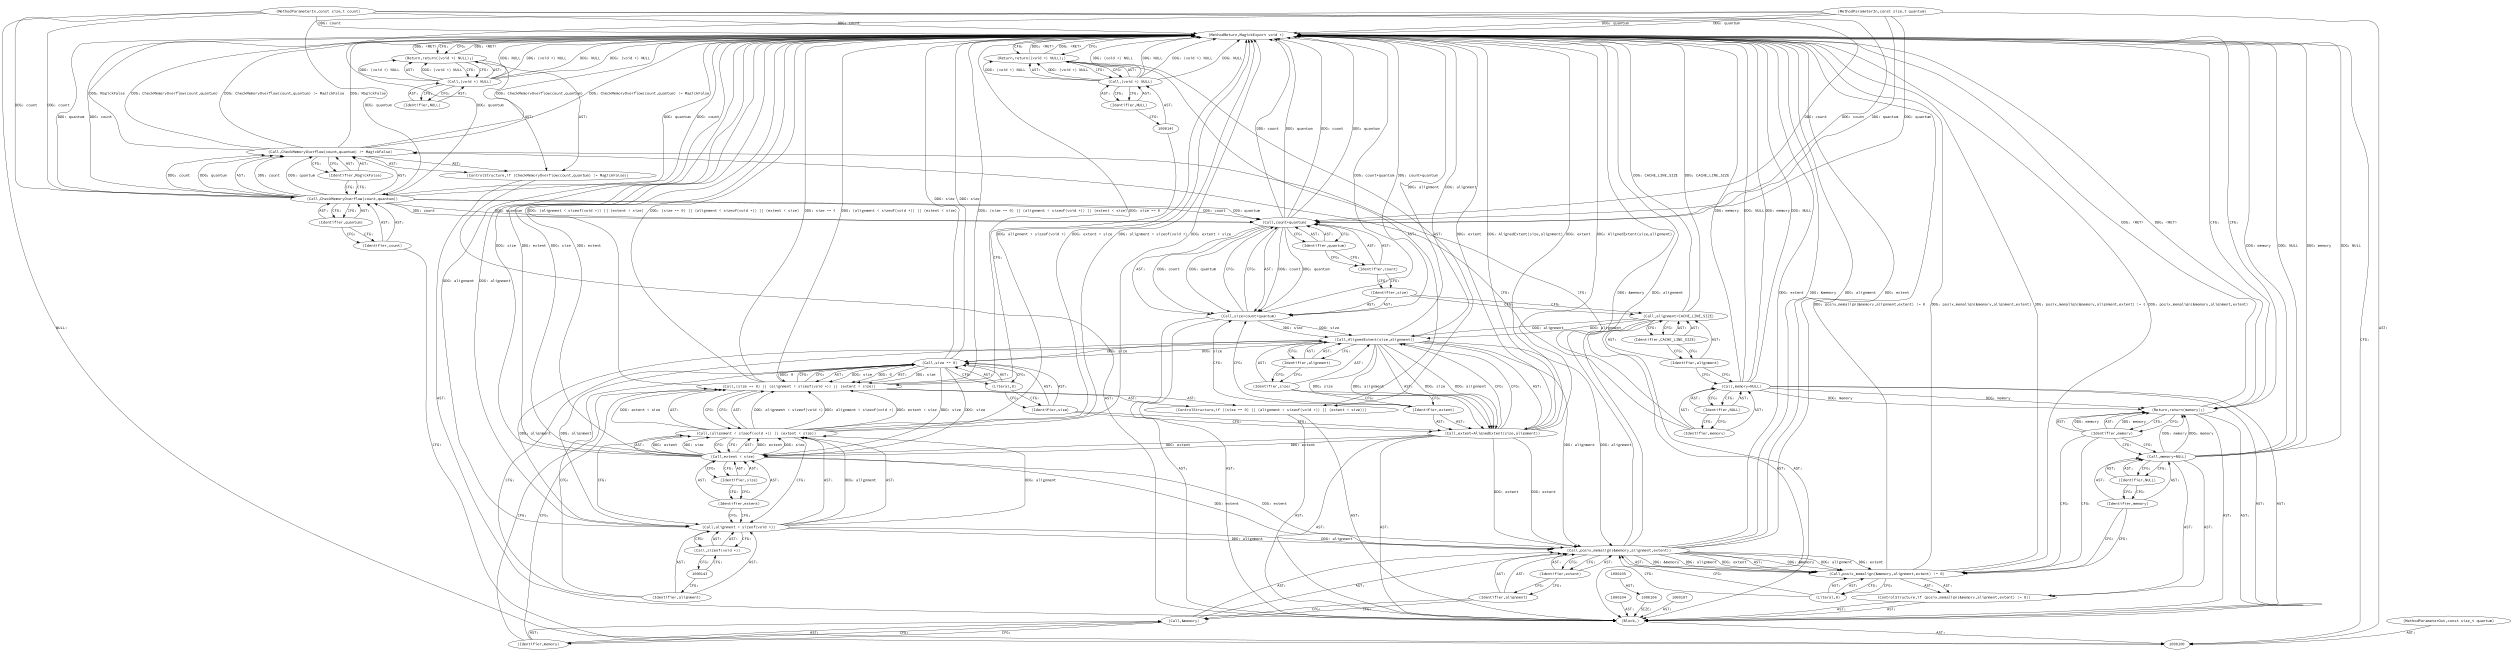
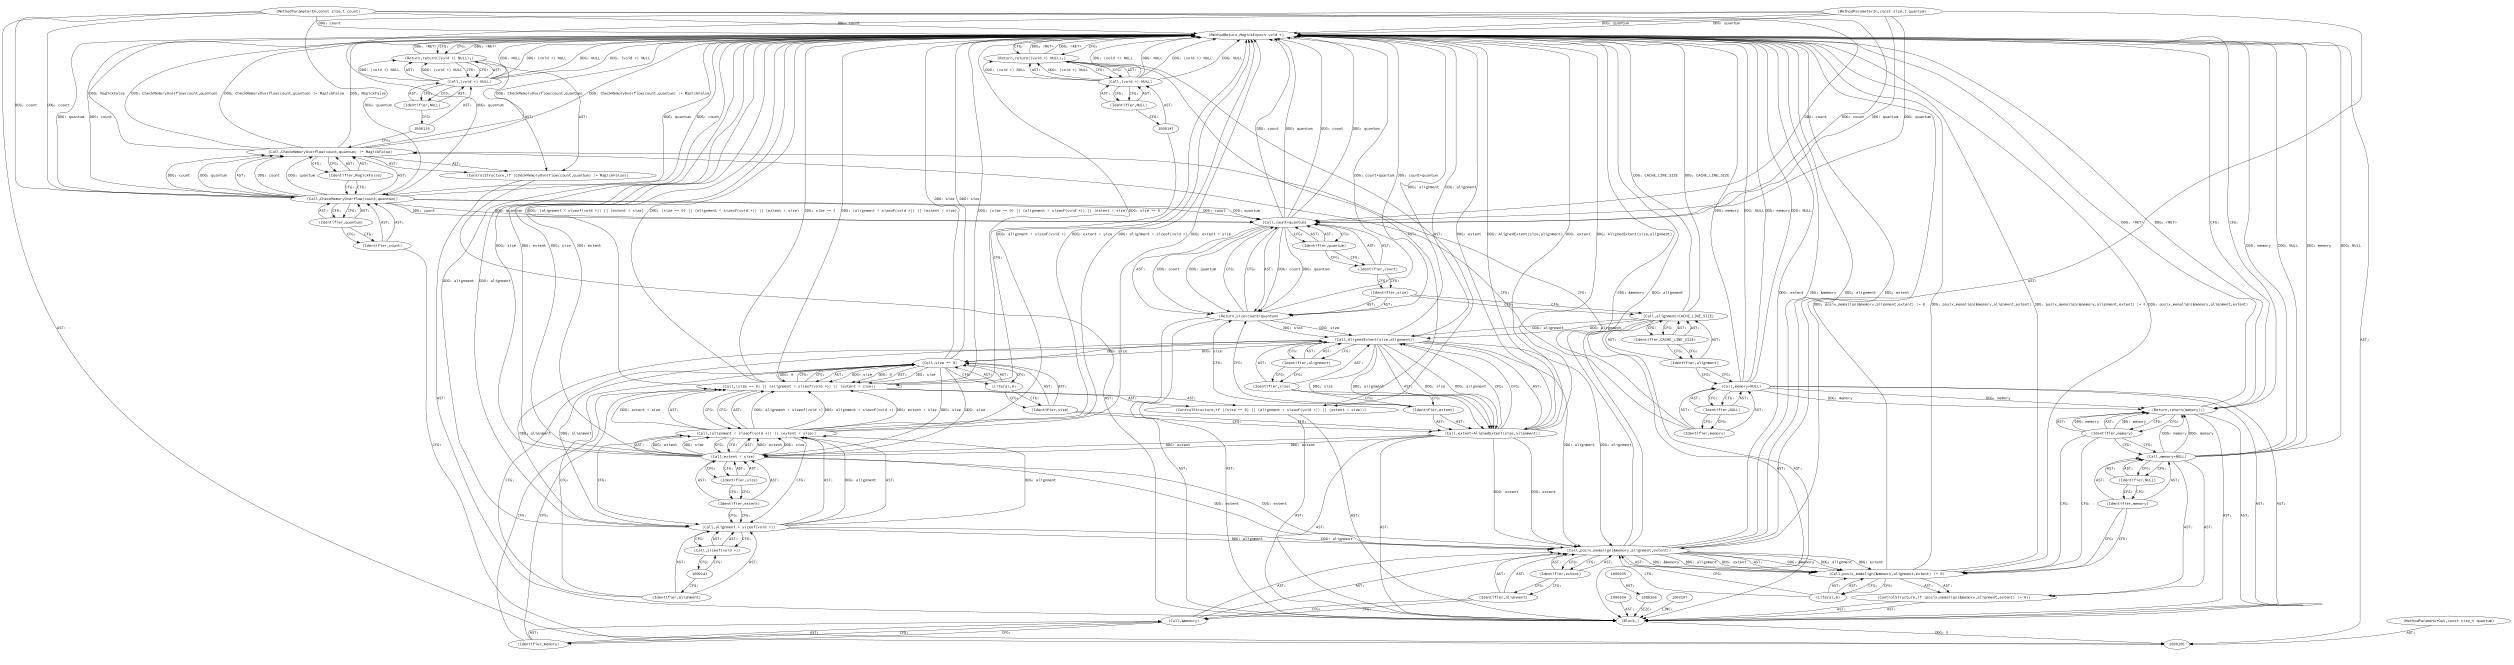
  digraph {
    fontname="Source Code Pro"
    node [fontname="Source Code Pro"]
    edge [fontname="Source Code Pro"]
    n1 [label="(MethodReturn,MagickExport void *)"]
    n2 [label="(Return,return((void *) NULL);)"]
    n3 [label="(Return,return((void *) NULL);)"]
    n4 [label="(Return,return(memory);)"]
    1000100
    n6 [label="(ControlStructure,if (CheckMemoryOverflow(count,quantum) != MagickFalse))"]
    n7 [label="(Call,(void *) NULL)"]
    n8 [label="(ControlStructure,if ((size == 0) || (alignment < sizeof(void *)) || (extent < size)))"]
    n9 [label="(Call,(void *) NULL)"]
    n10 [label="(Block,)"]
    n11 [label="(Identifier,memory)"]
    n12 [label="(MethodParameterIn,const size_t count)"]
    n13 [label="(Call,CheckMemoryOverflow(count,quantum))"]
    n14 [label="(Call,count*quantum)"]
    n15 [label="(Identifier,quantum)"]
    n16 [label="(Call,CheckMemoryOverflow(count,quantum) != MagickFalse)"]
    n17 [label="(Identifier,quantum)"]
-   n18 [label="(Call,size=count*quantum)"]
+   n18 [label="(Return,size=count*quantum)"]
    n19 [label="(MethodParameterIn,const size_t quantum)"]
    n20 [label="(MethodParameterOut,const size_t quantum)"]
    n21 [label="(Identifier,count)"]
    n22 [label="(Identifier,MagickFalse)"]
    n23 [label="(Identifier,NULL)"]
+   1000116
    n25 [label="(Identifier,NULL)"]
    n26 [label="(Call,memory=NULL)"]
    n27 [label="(Identifier,memory)"]
    n28 [label="(Identifier,CACHE_LINE_SIZE)"]
    n29 [label="(Call,alignment=CACHE_LINE_SIZE)"]
    n30 [label="(Identifier,alignment)"]
    n31 [label="(Call,AlignedExtent(size,alignment))"]
    n32 [label="(Call,extent=AlignedExtent(size,alignment))"]
    n33 [label="(Call,posix_memalign(&memory,alignment,extent))"]
    n34 [label="(Identifier,alignment)"]
    n35 [label="(Call,alignment < sizeof(void *))"]
    n36 [label="(Call,size == 0)"]
    n37 [label="(Identifier,count)"]
    n38 [label="(Identifier,size)"]
    n39 [label="(Call,extent < size)"]
    n40 [label="(Call,(alignment < sizeof(void *)) || (extent < size))"]
    n41 [label="(Identifier,size)"]
    n42 [label="(Identifier,extent)"]
    n43 [label="(Call,posix_memalign(&memory,alignment,extent) != 0)"]
    n44 [label="(Identifier,extent)"]
    n45 [label="(Identifier,size)"]
    n46 [label="(Call,sizeof(void *))"]
    n47 [label="(Literal,0)"]
    n48 [label="(Call,(size == 0) || (alignment < sizeof(void *)) || (extent < size))"]
    n49 [label="(Identifier,size)"]
    1000143
    n51 [label="(Identifier,alignment)"]
    n52 [label="(Identifier,extent)"]
    n53 [label="(Identifier,NULL)"]
    1000149
    n55 [label="(ControlStructure,if (posix_memalign(&memory,alignment,extent) != 0))"]
    n56 [label="(Call,&memory)"]
    n57 [label="(Identifier,memory)"]
    n58 [label="(Identifier,alignment)"]
    n59 [label="(Literal,0)"]
    n60 [label="(Identifier,NULL)"]
    n61 [label="(Call,memory=NULL)"]
    n62 [label="(Identifier,memory)"]
    1000104
    1000105
    1000106
    1000107
    n1 -> n2 [label="CFG: "]
    n1 -> n2 [label="CFG: "]
    n1 -> n3 [label="CFG: "]
    n1 -> n3 [label="CFG: "]
    n1 -> n4 [label="CFG: "]
    n1 -> n4 [label="CFG: "]
-   n1 -> 1000100 [label="CFG: "]
+   n1 -> 1000100 [label="AST: "]
    n2 -> n1 [label="DDG: <RET>"]
    n2 -> n1 [label="DDG: <RET>"]
    n2 -> n6 [label="AST: "]
    n2 -> n6 [label="AST: "]
    n2 -> n7 [label="CFG: "]
    n2 -> n7 [label="CFG: "]
    n3 -> n1 [label="DDG: <RET>"]
    n3 -> n1 [label="DDG: <RET>"]
    n3 -> n8 [label="AST: "]
    n3 -> n8 [label="AST: "]
    n3 -> n9 [label="CFG: "]
    n3 -> n9 [label="CFG: "]
    n4 -> n1 [label="DDG: <RET>"]
    n4 -> n1 [label="DDG: <RET>"]
    n4 -> n10 [label="AST: "]
    n4 -> n10 [label="AST: "]
    n4 -> n11 [label="CFG: "]
    n4 -> n11 [label="CFG: "]
    n6 -> n10 [label="AST: "]
    n6 -> n10 [label="AST: "]
    n7 -> n1 [label="DDG: NULL"]
    n7 -> n1 [label="DDG: (void *) NULL"]
    n7 -> n1 [label="DDG: NULL"]
    n7 -> n1 [label="DDG: (void *) NULL"]
    n7 -> n2 [label="AST: "]
    n7 -> n2 [label="DDG: (void *) NULL"]
    n7 -> n2 [label="AST: "]
    n7 -> n2 [label="DDG: (void *) NULL"]
    n7 -> n23 [label="CFG: "]
    n7 -> n23 [label="CFG: "]
    n8 -> n10 [label="AST: "]
    n8 -> n10 [label="AST: "]
    n9 -> n1 [label="DDG: (void *) NULL"]
    n9 -> n1 [label="DDG: NULL"]
    n9 -> n1 [label="DDG: (void *) NULL"]
    n9 -> n1 [label="DDG: NULL"]
    n9 -> n3 [label="AST: "]
    n9 -> n3 [label="DDG: (void *) NULL"]
    n9 -> n3 [label="AST: "]
    n9 -> n3 [label="DDG: (void *) NULL"]
    n9 -> n53 [label="CFG: "]
    n9 -> n53 [label="CFG: "]
-   n10 -> 1000100 [label="AST: "]
+   n10 -> 1000100 [label="DDG: 0"]
    n11 -> n4 [label="AST: "]
    n11 -> n4 [label="DDG: memory"]
    n11 -> n4 [label="AST: "]
    n11 -> n4 [label="DDG: memory"]
    n11 -> n43 [label="CFG: "]
    n11 -> n43 [label="CFG: "]
    n11 -> n61 [label="CFG: "]
    n11 -> n61 [label="CFG: "]
    n12 -> n1 [label="DDG: count"]
    n12 -> n1 [label="DDG: count"]
-   n12 -> 1000100 [label="NULL: "]
+   n12 -> 1000100 [label="AST: "]
    n12 -> n13 [label="DDG: count"]
    n12 -> n13 [label="DDG: count"]
    n12 -> n14 [label="DDG: count"]
    n12 -> n14 [label="DDG: count"]
    n13 -> n1 [label="DDG: quantum"]
    n13 -> n1 [label="DDG: count"]
    n13 -> n1 [label="DDG: quantum"]
    n13 -> n1 [label="DDG: count"]
    n13 -> n14 [label="DDG: count"]
    n13 -> n14 [label="DDG: quantum"]
    n13 -> n14 [label="DDG: count"]
    n13 -> n14 [label="DDG: quantum"]
    n13 -> n15 [label="CFG: "]
    n13 -> n15 [label="CFG: "]
    n13 -> n16 [label="AST: "]
    n13 -> n16 [label="DDG: count"]
    n13 -> n16 [label="DDG: quantum"]
    n13 -> n16 [label="AST: "]
    n13 -> n16 [label="DDG: count"]
    n13 -> n16 [label="DDG: quantum"]
    n14 -> n1 [label="DDG: count"]
    n14 -> n1 [label="DDG: quantum"]
    n14 -> n1 [label="DDG: count"]
    n14 -> n1 [label="DDG: quantum"]
    n14 -> n17 [label="CFG: "]
    n14 -> n17 [label="CFG: "]
    n14 -> n18 [label="AST: "]
    n14 -> n18 [label="DDG: count"]
    n14 -> n18 [label="DDG: quantum"]
    n14 -> n18 [label="AST: "]
    n14 -> n18 [label="DDG: count"]
    n14 -> n18 [label="DDG: quantum"]
    n15 -> n13 [label="AST: "]
    n15 -> n13 [label="AST: "]
    n15 -> n21 [label="CFG: "]
    n15 -> n21 [label="CFG: "]
    n16 -> n1 [label="DDG: MagickFalse"]
    n16 -> n1 [label="DDG: CheckMemoryOverflow(count,quantum)"]
    n16 -> n1 [label="DDG: CheckMemoryOverflow(count,quantum) != MagickFalse"]
    n16 -> n1 [label="DDG: MagickFalse"]
    n16 -> n1 [label="DDG: CheckMemoryOverflow(count,quantum)"]
    n16 -> n1 [label="DDG: CheckMemoryOverflow(count,quantum) != MagickFalse"]
    n16 -> n6 [label="AST: "]
    n16 -> n6 [label="AST: "]
    n16 -> n22 [label="CFG: "]
    n16 -> n22 [label="CFG: "]
    n17 -> n14 [label="AST: "]
    n17 -> n14 [label="AST: "]
    n17 -> n37 [label="CFG: "]
    n17 -> n37 [label="CFG: "]
    n18 -> n1 [label="DDG: count*quantum"]
    n18 -> n1 [label="DDG: count*quantum"]
    n18 -> n10 [label="AST: "]
    n18 -> n10 [label="AST: "]
    n18 -> n14 [label="CFG: "]
    n18 -> n14 [label="CFG: "]
    n18 -> n31 [label="DDG: size"]
    n18 -> n31 [label="DDG: size"]
    n19 -> n1 [label="DDG: quantum"]
    n19 -> n1 [label="DDG: quantum"]
-   n19 -> 1000100 [label="AST: "]
+   n19 -> n33 [label="AST: "]
    n19 -> n13 [label="DDG: quantum"]
    n19 -> n13 [label="DDG: quantum"]
    n19 -> n14 [label="DDG: quantum"]
    n19 -> n14 [label="DDG: quantum"]
    n20 -> 1000100 [label="AST: "]
    n21 -> 1000100 [label="CFG: "]
    n21 -> n13 [label="AST: "]
    n21 -> n13 [label="AST: "]
    n22 -> n13 [label="CFG: "]
    n22 -> n13 [label="CFG: "]
    n22 -> n16 [label="AST: "]
    n22 -> n16 [label="AST: "]
    n23 -> n7 [label="AST: "]
    n23 -> n7 [label="AST: "]
+   n23 -> 1000116 [label="CFG: "]
+   1000116 -> n7 [label="AST: "]
+   1000116 -> n16 [label="CFG: "]
    n25 -> n26 [label="AST: "]
    n25 -> n26 [label="AST: "]
    n25 -> n27 [label="CFG: "]
    n25 -> n27 [label="CFG: "]
    n26 -> n1 [label="DDG: memory"]
    n26 -> n1 [label="DDG: NULL"]
    n26 -> n1 [label="DDG: memory"]
    n26 -> n1 [label="DDG: NULL"]
    n26 -> n4 [label="DDG: memory"]
    n26 -> n4 [label="DDG: memory"]
    n26 -> n10 [label="AST: "]
    n26 -> n10 [label="AST: "]
    n26 -> n25 [label="CFG: "]
    n26 -> n25 [label="CFG: "]
    n27 -> n16 [label="CFG: "]
    n27 -> n16 [label="CFG: "]
    n27 -> n26 [label="AST: "]
    n27 -> n26 [label="AST: "]
    n28 -> n29 [label="AST: "]
    n28 -> n29 [label="AST: "]
    n28 -> n30 [label="CFG: "]
    n28 -> n30 [label="CFG: "]
    n29 -> n1 [label="DDG: CACHE_LINE_SIZE"]
    n29 -> n1 [label="DDG: CACHE_LINE_SIZE"]
    n29 -> n10 [label="AST: "]
    n29 -> n10 [label="AST: "]
    n29 -> n28 [label="CFG: "]
    n29 -> n28 [label="CFG: "]
    n29 -> n31 [label="DDG: alignment"]
    n29 -> n31 [label="DDG: alignment"]
    n30 -> n26 [label="CFG: "]
    n30 -> n26 [label="CFG: "]
    n30 -> n29 [label="AST: "]
    n30 -> n29 [label="AST: "]
    n31 -> n1 [label="DDG: alignment"]
    n31 -> n1 [label="DDG: alignment"]
    n31 -> n32 [label="AST: "]
    n31 -> n32 [label="DDG: size"]
    n31 -> n32 [label="DDG: alignment"]
    n31 -> n32 [label="AST: "]
    n31 -> n32 [label="DDG: size"]
    n31 -> n32 [label="DDG: alignment"]
    n31 -> n33 [label="DDG: alignment"]
    n31 -> n33 [label="DDG: alignment"]
    n31 -> n34 [label="CFG: "]
    n31 -> n34 [label="CFG: "]
    n31 -> n35 [label="DDG: alignment"]
    n31 -> n35 [label="DDG: alignment"]
    n31 -> n36 [label="DDG: size"]
    n31 -> n36 [label="DDG: size"]
    n32 -> n1 [label="DDG: extent"]
    n32 -> n1 [label="DDG: AlignedExtent(size,alignment)"]
    n32 -> n1 [label="DDG: extent"]
    n32 -> n1 [label="DDG: AlignedExtent(size,alignment)"]
    n32 -> n10 [label="AST: "]
    n32 -> n10 [label="AST: "]
    n32 -> n31 [label="CFG: "]
    n32 -> n31 [label="CFG: "]
    n32 -> n33 [label="DDG: extent"]
    n32 -> n33 [label="DDG: extent"]
    n32 -> n39 [label="DDG: extent"]
    n32 -> n39 [label="DDG: extent"]
    n33 -> n1 [label="DDG: extent"]
    n33 -> n1 [label="DDG: &memory"]
    n33 -> n1 [label="DDG: alignment"]
    n33 -> n1 [label="DDG: extent"]
    n33 -> n1 [label="DDG: &memory"]
    n33 -> n1 [label="DDG: alignment"]
    n33 -> n42 [label="CFG: "]
    n33 -> n42 [label="CFG: "]
    n33 -> n43 [label="AST: "]
    n33 -> n43 [label="DDG: &memory"]
    n33 -> n43 [label="DDG: alignment"]
    n33 -> n43 [label="DDG: extent"]
    n33 -> n43 [label="AST: "]
    n33 -> n43 [label="DDG: &memory"]
    n33 -> n43 [label="DDG: alignment"]
    n33 -> n43 [label="DDG: extent"]
    n34 -> n31 [label="AST: "]
    n34 -> n31 [label="AST: "]
    n34 -> n45 [label="CFG: "]
    n34 -> n45 [label="CFG: "]
    n35 -> n1 [label="DDG: alignment"]
    n35 -> n1 [label="DDG: alignment"]
    n35 -> n33 [label="DDG: alignment"]
    n35 -> n33 [label="DDG: alignment"]
    n35 -> n40 [label="AST: "]
    n35 -> n40 [label="DDG: alignment"]
    n35 -> n40 [label="AST: "]
    n35 -> n40 [label="DDG: alignment"]
    n35 -> n46 [label="CFG: "]
    n35 -> n46 [label="CFG: "]
    n36 -> n1 [label="DDG: size"]
    n36 -> n1 [label="DDG: size"]
    n36 -> n39 [label="DDG: size"]
    n36 -> n39 [label="DDG: size"]
    n36 -> n47 [label="CFG: "]
    n36 -> n47 [label="CFG: "]
    n36 -> n48 [label="AST: "]
    n36 -> n48 [label="DDG: size"]
    n36 -> n48 [label="DDG: 0"]
    n36 -> n48 [label="AST: "]
    n36 -> n48 [label="DDG: size"]
    n36 -> n48 [label="DDG: 0"]
    n37 -> n14 [label="AST: "]
    n37 -> n14 [label="AST: "]
    n37 -> n38 [label="CFG: "]
    n37 -> n38 [label="CFG: "]
    n38 -> n18 [label="AST: "]
    n38 -> n18 [label="AST: "]
    n38 -> n29 [label="CFG: "]
    n38 -> n29 [label="CFG: "]
    n39 -> n1 [label="DDG: size"]
    n39 -> n1 [label="DDG: extent"]
    n39 -> n1 [label="DDG: size"]
    n39 -> n1 [label="DDG: extent"]
    n39 -> n33 [label="DDG: extent"]
    n39 -> n33 [label="DDG: extent"]
    n39 -> n40 [label="AST: "]
    n39 -> n40 [label="DDG: extent"]
    n39 -> n40 [label="DDG: size"]
    n39 -> n40 [label="AST: "]
    n39 -> n40 [label="DDG: extent"]
    n39 -> n40 [label="DDG: size"]
    n39 -> n41 [label="CFG: "]
    n39 -> n41 [label="CFG: "]
    n40 -> n1 [label="DDG: alignment < sizeof(void *)"]
    n40 -> n1 [label="DDG: extent < size"]
    n40 -> n1 [label="DDG: alignment < sizeof(void *)"]
    n40 -> n1 [label="DDG: extent < size"]
    n40 -> n35 [label="CFG: "]
    n40 -> n35 [label="CFG: "]
    n40 -> n39 [label="CFG: "]
    n40 -> n39 [label="CFG: "]
    n40 -> n48 [label="AST: "]
    n40 -> n48 [label="DDG: alignment < sizeof(void *)"]
    n40 -> n48 [label="DDG: extent < size"]
    n40 -> n48 [label="AST: "]
    n40 -> n48 [label="DDG: alignment < sizeof(void *)"]
    n40 -> n48 [label="DDG: extent < size"]
    n41 -> n39 [label="AST: "]
    n41 -> n39 [label="AST: "]
    n41 -> n52 [label="CFG: "]
    n41 -> n52 [label="CFG: "]
    n42 -> n33 [label="AST: "]
    n42 -> n33 [label="AST: "]
    n42 -> n58 [label="CFG: "]
    n42 -> n58 [label="CFG: "]
    n43 -> n1 [label="DDG: posix_memalign(&memory,alignment,extent) != 0"]
    n43 -> n1 [label="DDG: posix_memalign(&memory,alignment,extent)"]
    n43 -> n1 [label="DDG: posix_memalign(&memory,alignment,extent) != 0"]
    n43 -> n1 [label="DDG: posix_memalign(&memory,alignment,extent)"]
    n43 -> n55 [label="AST: "]
    n43 -> n55 [label="AST: "]
    n43 -> n59 [label="CFG: "]
    n43 -> n59 [label="CFG: "]
    n44 -> n18 [label="CFG: "]
    n44 -> n18 [label="CFG: "]
    n44 -> n32 [label="AST: "]
    n44 -> n32 [label="AST: "]
    n45 -> n31 [label="AST: "]
    n45 -> n31 [label="AST: "]
    n45 -> n44 [label="CFG: "]
    n45 -> n44 [label="CFG: "]
    n46 -> n35 [label="AST: "]
    n46 -> n35 [label="AST: "]
    n46 -> 1000143 [label="CFG: "]
    n47 -> n36 [label="AST: "]
    n47 -> n36 [label="AST: "]
    n47 -> n49 [label="CFG: "]
    n47 -> n49 [label="CFG: "]
    n48 -> n1 [label="DDG: (alignment < sizeof(void *)) || (extent < size)"]
    n48 -> n1 [label="DDG: (size == 0) || (alignment < sizeof(void *)) || (extent < size)"]
    n48 -> n1 [label="DDG: size == 0"]
    n48 -> n1 [label="DDG: (alignment < sizeof(void *)) || (extent < size)"]
    n48 -> n1 [label="DDG: (size == 0) || (alignment < sizeof(void *)) || (extent < size)"]
    n48 -> n1 [label="DDG: size == 0"]
    n48 -> n8 [label="AST: "]
    n48 -> n8 [label="AST: "]
    n48 -> n36 [label="CFG: "]
    n48 -> n36 [label="CFG: "]
    n48 -> n40 [label="CFG: "]
    n48 -> n40 [label="CFG: "]
    n49 -> n32 [label="CFG: "]
    n49 -> n32 [label="CFG: "]
    n49 -> n36 [label="AST: "]
    n49 -> n36 [label="AST: "]
    1000143 -> n46 [label="CFG: "]
    1000143 -> n51 [label="CFG: "]
    n51 -> n35 [label="AST: "]
    n51 -> n35 [label="AST: "]
    n51 -> n36 [label="CFG: "]
    n51 -> n36 [label="CFG: "]
    n52 -> n35 [label="CFG: "]
    n52 -> n35 [label="CFG: "]
    n52 -> n39 [label="AST: "]
    n52 -> n39 [label="AST: "]
    n53 -> n9 [label="AST: "]
    n53 -> n9 [label="AST: "]
    n53 -> 1000149 [label="CFG: "]
    1000149 -> n9 [label="AST: "]
    1000149 -> n48 [label="CFG: "]
    n55 -> n10 [label="AST: "]
    n55 -> n10 [label="AST: "]
    n56 -> n33 [label="AST: "]
    n56 -> n33 [label="AST: "]
    n56 -> n57 [label="CFG: "]
    n56 -> n57 [label="CFG: "]
    n57 -> n48 [label="CFG: "]
    n57 -> n48 [label="CFG: "]
    n57 -> n56 [label="AST: "]
    n57 -> n56 [label="AST: "]
    n58 -> n33 [label="AST: "]
    n58 -> n33 [label="AST: "]
    n58 -> n56 [label="CFG: "]
    n58 -> n56 [label="CFG: "]
    n59 -> n33 [label="CFG: "]
    n59 -> n33 [label="CFG: "]
    n59 -> n43 [label="AST: "]
    n59 -> n43 [label="AST: "]
    n60 -> n61 [label="AST: "]
    n60 -> n61 [label="AST: "]
    n60 -> n62 [label="CFG: "]
    n60 -> n62 [label="CFG: "]
    n61 -> n1 [label="DDG: memory"]
    n61 -> n1 [label="DDG: NULL"]
    n61 -> n1 [label="DDG: memory"]
    n61 -> n1 [label="DDG: NULL"]
    n61 -> n4 [label="DDG: memory"]
    n61 -> n4 [label="DDG: memory"]
    n61 -> n55 [label="AST: "]
    n61 -> n55 [label="AST: "]
    n61 -> n60 [label="CFG: "]
    n61 -> n60 [label="CFG: "]
    n62 -> n43 [label="CFG: "]
    n62 -> n43 [label="CFG: "]
    n62 -> n61 [label="AST: "]
    n62 -> n61 [label="AST: "]
    1000104 -> n10 [label="AST: "]
    1000105 -> 1000106 [label="AST: "]
    1000106 -> n10 [label="SIZE: "]
-   1000107 -> n10 [label="AST: "]
+   1000107 -> n10 [label="LINE: "]
  }
